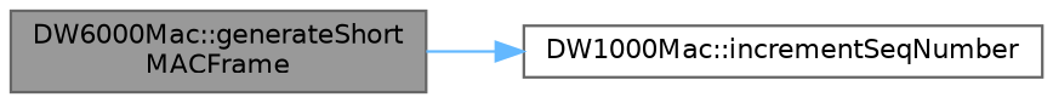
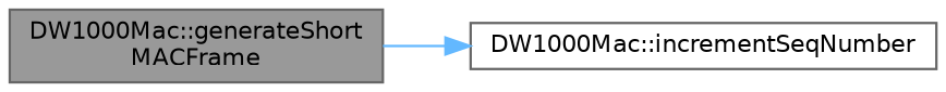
  digraph {
    rankdir=LR
    node [fontname=Helvetica fontsize=10 shape=box style=filled]
-   n1 [color=gray40 fillcolor=grey60 fontcolor=black height=0.2 label="DW6000Mac::generateShort\lMACFrame" width=0.4]
+   n1 [color=gray40 fillcolor=grey60 fontcolor=black height=0.2 label="DW1000Mac::generateShort\lMACFrame" width=0.4]
    n2 [color=grey40 fillcolor=white height=0.2 label="DW1000Mac::incrementSeqNumber" width=0.4]
    n1 -> n2 [color=steelblue1 fontname=Helvetica fontsize=10 labelfontname=Helvetica labelfontsize=10 style=solid]
  }
